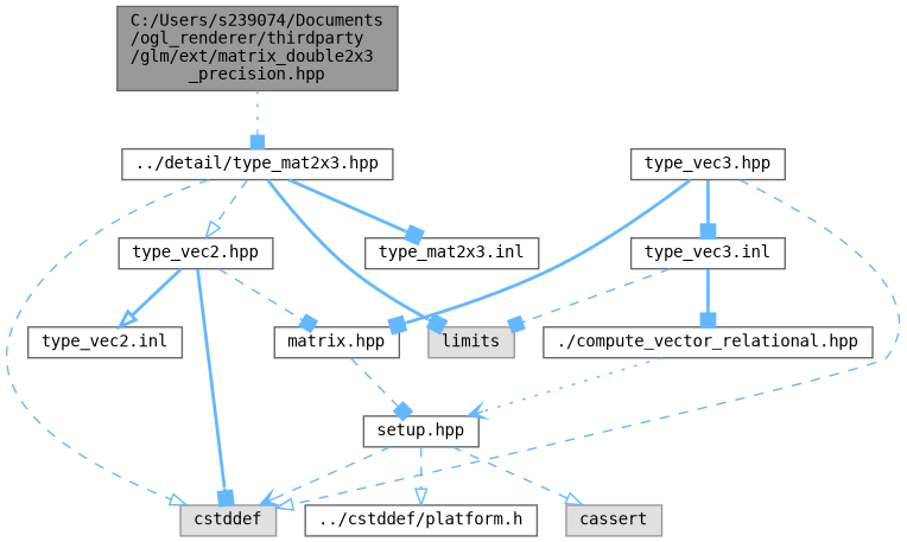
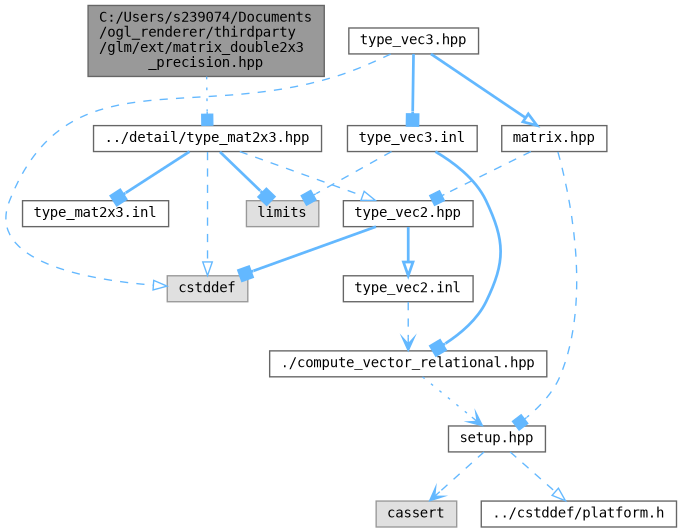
  digraph {
    node [color=grey40 fillcolor=white fontname=Terminal fontsize=10 shape=box style=filled]
    edge [arrowhead=box color=steelblue1 fontname=Terminal fontsize=10 labelfontname=Helvetica labelfontsize=10 style=dashed]
    n1 [color=gray40 fillcolor=grey60 fontcolor=black height=0.2 label="C:/Users/s239074/Documents\l/ogl_renderer/thirdparty\l/glm/ext/matrix_double2x3\l_precision.hpp" width=0.4]
    n2 [height=0.2 label="../detail/type_mat2x3.hpp" width=0.4]
    n3 [height=0.2 label="type_vec2.hpp" width=0.4]
    n4 [color=grey60 fillcolor="#E0E0E0" height=0.2 label=cstddef width=0.4]
    n5 [color=grey60 fillcolor="#E0E0E0" height=0.2 label=limits width=0.4]
    n6 [height=0.2 label="type_mat2x3.inl" width=0.4]
    n7 [height=0.2 label="matrix.hpp" width=0.4]
    n8 [height=0.2 label="type_vec2.inl" width=0.4]
    n9 [height=0.2 label="type_vec3.hpp" width=0.4]
    n10 [height=0.2 label="type_vec3.inl" width=0.4]
    n11 [height=0.2 label="setup.hpp" width=0.4]
    n12 [height=0.2 label="./compute_vector_relational.hpp" width=0.4]
    n13 [color=grey60 fillcolor="#E0E0E0" height=0.2 label=cassert width=0.4]
    n14 [height=0.2 label="../cstddef/platform.h" width=0.4]
    n1 -> n2 [style=dotted]
    n2 -> n3 [arrowhead=onormal]
    n2 -> n4 [arrowhead=onormal]
    n2 -> n5 [style=bold]
    n2 -> n6 [style=bold]
    n3 -> n4 [style=bold]
-   n3 -> n7
+   n7 -> n3
    n3 -> n8 [arrowhead=onormal style=bold]
    n7 -> n11
+   n8 -> n12 [arrowhead=vee]
    n9 -> n4 [arrowhead=onormal]
-   n9 -> n7 [style=bold]
+   n9 -> n7 [arrowhead=onormal style=bold]
    n9 -> n10 [style=bold]
    n10 -> n5
    n10 -> n12 [style=bold]
-   n11 -> n4 [arrowhead=vee]
-   n11 -> n13 [arrowhead=onormal]
+   n11 -> n13 [arrowhead=vee]
    n11 -> n14 [arrowhead=onormal]
    n12 -> n11 [arrowhead=vee style=dotted]
  }
